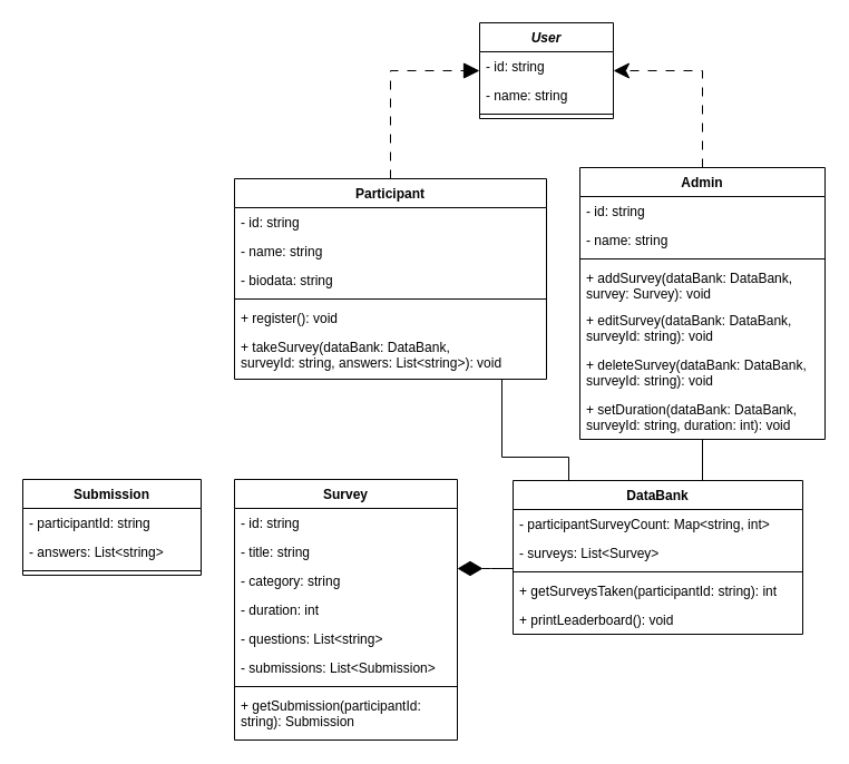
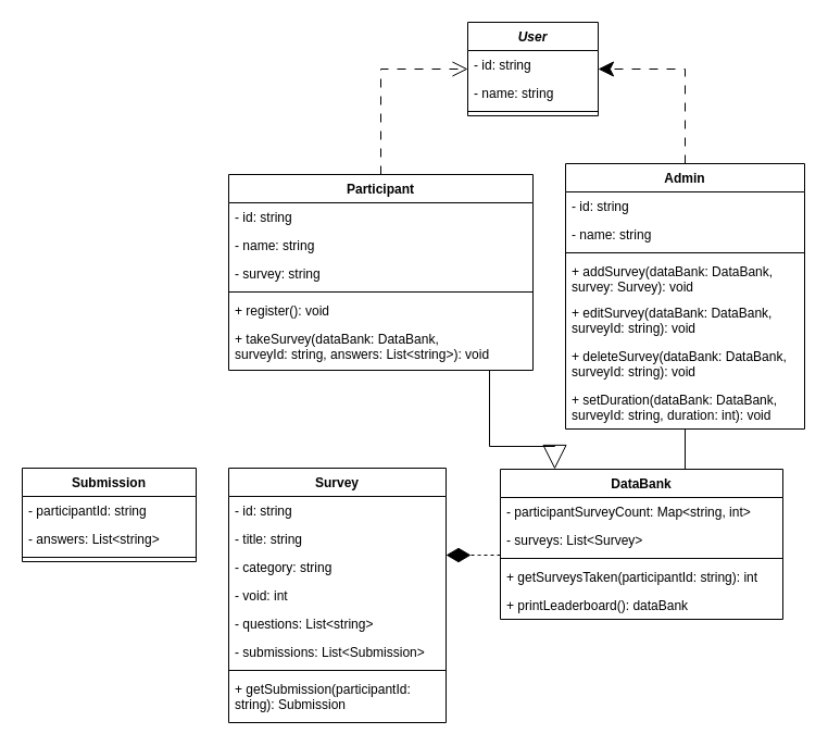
  <mxCell id="0" />
  <mxCell id="1" parent="0" />
  <mxCell id="2" style="rounded=0;html=1;dashed=1;dashPattern=8 8;strokeWidth=1;edgeStyle=orthogonalEdgeStyle;endSize=12;" edge="1" parent="1" source="4" target="37"><mxGeometry relative="1" as="geometry"><Array as="points"><mxPoint x="630" y="63" /></Array></mxGeometry></mxCell>
  <mxCell id="3" style="edgeStyle=orthogonalEdgeStyle;rounded=0;html=1;strokeWidth=1;endArrow=none;endFill=0;endSize=20;" edge="1" parent="1" source="4" target="31"><mxGeometry relative="1" as="geometry"><Array as="points"><mxPoint x="600" y="340" /><mxPoint x="600" y="340" /></Array></mxGeometry></mxCell>
  <mxCell id="4" value="Admin" style="swimlane;fontStyle=1;align=center;verticalAlign=top;childLayout=stackLayout;horizontal=1;startSize=26;horizontalStack=0;resizeParent=1;resizeParentMax=0;resizeLast=0;collapsible=1;marginBottom=0;" parent="1" vertex="1"><mxGeometry x="520" y="150" width="220" height="244" as="geometry" /></mxCell>
  <mxCell id="5" value="- id: string" style="text;strokeColor=none;fillColor=none;align=left;verticalAlign=top;spacingLeft=4;spacingRight=4;overflow=hidden;rotatable=0;points=[[0,0.5],[1,0.5]];portConstraint=eastwest;" parent="4" vertex="1"><mxGeometry y="26" width="220" height="26" as="geometry" /></mxCell>
  <mxCell id="6" value="- name: string" style="text;strokeColor=none;fillColor=none;align=left;verticalAlign=top;spacingLeft=4;spacingRight=4;overflow=hidden;rotatable=0;points=[[0,0.5],[1,0.5]];portConstraint=eastwest;" parent="4" vertex="1"><mxGeometry y="52" width="220" height="26" as="geometry" /></mxCell>
  <mxCell id="7" value="" style="line;strokeWidth=1;fillColor=none;align=left;verticalAlign=middle;spacingTop=-1;spacingLeft=3;spacingRight=3;rotatable=0;labelPosition=right;points=[];portConstraint=eastwest;" parent="4" vertex="1"><mxGeometry y="78" width="220" height="8" as="geometry" /></mxCell>
  <mxCell id="8" value="+ addSurvey(dataBank: DataBank,&#10;survey: Survey): void" style="text;strokeColor=none;fillColor=none;align=left;verticalAlign=top;spacingLeft=4;spacingRight=4;overflow=hidden;rotatable=0;points=[[0,0.5],[1,0.5]];portConstraint=eastwest;" parent="4" vertex="1"><mxGeometry y="86" width="220" height="38" as="geometry" /></mxCell>
  <mxCell id="9" value="+ editSurvey(dataBank: DataBank,&#10;surveyId: string): void" style="text;strokeColor=none;fillColor=none;align=left;verticalAlign=top;spacingLeft=4;spacingRight=4;overflow=hidden;rotatable=0;points=[[0,0.5],[1,0.5]];portConstraint=eastwest;" parent="4" vertex="1"><mxGeometry y="124" width="220" height="40" as="geometry" /></mxCell>
  <mxCell id="10" value="+ deleteSurvey(dataBank: DataBank,&#10;surveyId: string): void" style="text;strokeColor=none;fillColor=none;align=left;verticalAlign=top;spacingLeft=4;spacingRight=4;overflow=hidden;rotatable=0;points=[[0,0.5],[1,0.5]];portConstraint=eastwest;" parent="4" vertex="1"><mxGeometry y="164" width="220" height="40" as="geometry" /></mxCell>
  <mxCell id="11" value="+ setDuration(dataBank: DataBank,&#10;surveyId: string, duration: int): void" style="text;strokeColor=none;fillColor=none;align=left;verticalAlign=top;spacingLeft=4;spacingRight=4;overflow=hidden;rotatable=0;points=[[0,0.5],[1,0.5]];portConstraint=eastwest;" parent="4" vertex="1"><mxGeometry y="204" width="220" height="40" as="geometry" /></mxCell>
- <mxCell id="12" style="edgeStyle=orthogonalEdgeStyle;rounded=0;html=1;dashed=1;dashPattern=8 8;strokeWidth=1;endArrow=block;endFill=1;endSize=12;" edge="1" parent="1" source="14" target="37"><mxGeometry relative="1" as="geometry"><Array as="points"><mxPoint x="350" y="63" /></Array></mxGeometry></mxCell>
- <mxCell id="13" style="edgeStyle=orthogonalEdgeStyle;rounded=0;html=1;strokeWidth=1;endArrow=none;endFill=0;endSize=20;" edge="1" parent="1" source="14" target="31"><mxGeometry relative="1" as="geometry"><Array as="points"><mxPoint x="450" y="410" /><mxPoint x="510" y="410" /></Array></mxGeometry></mxCell>
+ <mxCell id="12" style="edgeStyle=orthogonalEdgeStyle;rounded=0;html=1;dashed=1;dashPattern=8 8;strokeWidth=1;endArrow=open;endFill=1;endSize=12;" edge="1" parent="1" source="14" target="37"><mxGeometry relative="1" as="geometry"><Array as="points"><mxPoint x="350" y="63" /></Array></mxGeometry></mxCell>
+ <mxCell id="13" style="edgeStyle=orthogonalEdgeStyle;rounded=0;html=1;strokeWidth=1;endArrow=block;endFill=0;endSize=20;" edge="1" parent="1" source="14" target="31"><mxGeometry relative="1" as="geometry"><Array as="points"><mxPoint x="450" y="410" /><mxPoint x="510" y="410" /></Array></mxGeometry></mxCell>
  <mxCell id="14" value="Participant" style="swimlane;fontStyle=1;align=center;verticalAlign=top;childLayout=stackLayout;horizontal=1;startSize=26;horizontalStack=0;resizeParent=1;resizeParentMax=0;resizeLast=0;collapsible=1;marginBottom=0;" parent="1" vertex="1"><mxGeometry x="210" y="160" width="280" height="180" as="geometry" /></mxCell>
  <mxCell id="15" value="- id: string" style="text;strokeColor=none;fillColor=none;align=left;verticalAlign=top;spacingLeft=4;spacingRight=4;overflow=hidden;rotatable=0;points=[[0,0.5],[1,0.5]];portConstraint=eastwest;" parent="14" vertex="1"><mxGeometry y="26" width="280" height="26" as="geometry" /></mxCell>
  <mxCell id="16" value="- name: string" style="text;strokeColor=none;fillColor=none;align=left;verticalAlign=top;spacingLeft=4;spacingRight=4;overflow=hidden;rotatable=0;points=[[0,0.5],[1,0.5]];portConstraint=eastwest;" parent="14" vertex="1"><mxGeometry y="52" width="280" height="26" as="geometry" /></mxCell>
- <mxCell id="17" value="- biodata: string" style="text;strokeColor=none;fillColor=none;align=left;verticalAlign=top;spacingLeft=4;spacingRight=4;overflow=hidden;rotatable=0;points=[[0,0.5],[1,0.5]];portConstraint=eastwest;" parent="14" vertex="1"><mxGeometry y="78" width="280" height="26" as="geometry" /></mxCell>
+ <mxCell id="17" value="- survey: string" style="text;strokeColor=none;fillColor=none;align=left;verticalAlign=top;spacingLeft=4;spacingRight=4;overflow=hidden;rotatable=0;points=[[0,0.5],[1,0.5]];portConstraint=eastwest;" parent="14" vertex="1"><mxGeometry y="78" width="280" height="26" as="geometry" /></mxCell>
  <mxCell id="18" value="" style="line;strokeWidth=1;fillColor=none;align=left;verticalAlign=middle;spacingTop=-1;spacingLeft=3;spacingRight=3;rotatable=0;labelPosition=right;points=[];portConstraint=eastwest;" parent="14" vertex="1"><mxGeometry y="104" width="280" height="8" as="geometry" /></mxCell>
  <mxCell id="19" value="+ register(): void" style="text;strokeColor=none;fillColor=none;align=left;verticalAlign=top;spacingLeft=4;spacingRight=4;overflow=hidden;rotatable=0;points=[[0,0.5],[1,0.5]];portConstraint=eastwest;" parent="14" vertex="1"><mxGeometry y="112" width="280" height="26" as="geometry" /></mxCell>
  <mxCell id="20" value="+ takeSurvey(dataBank: DataBank,&#10;surveyId: string, answers: List&lt;string&gt;): void" style="text;strokeColor=none;fillColor=none;align=left;verticalAlign=top;spacingLeft=4;spacingRight=4;overflow=hidden;rotatable=0;points=[[0,0.5],[1,0.5]];portConstraint=eastwest;" parent="14" vertex="1"><mxGeometry y="138" width="280" height="42" as="geometry" /></mxCell>
  <mxCell id="21" value="Survey" style="swimlane;fontStyle=1;align=center;verticalAlign=top;childLayout=stackLayout;horizontal=1;startSize=26;horizontalStack=0;resizeParent=1;resizeParentMax=0;resizeLast=0;collapsible=1;marginBottom=0;" parent="1" vertex="1"><mxGeometry x="210" y="430" width="200" height="234" as="geometry" /></mxCell>
  <mxCell id="22" value="- id: string" style="text;strokeColor=none;fillColor=none;align=left;verticalAlign=top;spacingLeft=4;spacingRight=4;overflow=hidden;rotatable=0;points=[[0,0.5],[1,0.5]];portConstraint=eastwest;" parent="21" vertex="1"><mxGeometry y="26" width="200" height="26" as="geometry" /></mxCell>
  <mxCell id="23" value="- title: string" style="text;strokeColor=none;fillColor=none;align=left;verticalAlign=top;spacingLeft=4;spacingRight=4;overflow=hidden;rotatable=0;points=[[0,0.5],[1,0.5]];portConstraint=eastwest;" parent="21" vertex="1"><mxGeometry y="52" width="200" height="26" as="geometry" /></mxCell>
  <mxCell id="24" value="- category: string" style="text;strokeColor=none;fillColor=none;align=left;verticalAlign=top;spacingLeft=4;spacingRight=4;overflow=hidden;rotatable=0;points=[[0,0.5],[1,0.5]];portConstraint=eastwest;" parent="21" vertex="1"><mxGeometry y="78" width="200" height="26" as="geometry" /></mxCell>
- <mxCell id="25" value="- duration: int" style="text;strokeColor=none;fillColor=none;align=left;verticalAlign=top;spacingLeft=4;spacingRight=4;overflow=hidden;rotatable=0;points=[[0,0.5],[1,0.5]];portConstraint=eastwest;" parent="21" vertex="1"><mxGeometry y="104" width="200" height="26" as="geometry" /></mxCell>
+ <mxCell id="25" value="- void: int" style="text;strokeColor=none;fillColor=none;align=left;verticalAlign=top;spacingLeft=4;spacingRight=4;overflow=hidden;rotatable=0;points=[[0,0.5],[1,0.5]];portConstraint=eastwest;" parent="21" vertex="1"><mxGeometry y="104" width="200" height="26" as="geometry" /></mxCell>
  <mxCell id="26" value="- questions: List&lt;string&gt;" style="text;strokeColor=none;fillColor=none;align=left;verticalAlign=top;spacingLeft=4;spacingRight=4;overflow=hidden;rotatable=0;points=[[0,0.5],[1,0.5]];portConstraint=eastwest;" parent="21" vertex="1"><mxGeometry y="130" width="200" height="26" as="geometry" /></mxCell>
  <mxCell id="27" value="- submissions: List&lt;Submission&gt;" style="text;strokeColor=none;fillColor=none;align=left;verticalAlign=top;spacingLeft=4;spacingRight=4;overflow=hidden;rotatable=0;points=[[0,0.5],[1,0.5]];portConstraint=eastwest;" parent="21" vertex="1"><mxGeometry y="156" width="200" height="26" as="geometry" /></mxCell>
  <mxCell id="28" value="" style="line;strokeWidth=1;fillColor=none;align=left;verticalAlign=middle;spacingTop=-1;spacingLeft=3;spacingRight=3;rotatable=0;labelPosition=right;points=[];portConstraint=eastwest;" parent="21" vertex="1"><mxGeometry y="182" width="200" height="8" as="geometry" /></mxCell>
  <mxCell id="29" value="+ getSubmission(participantId:&#10;string): Submission" style="text;strokeColor=none;fillColor=none;align=left;verticalAlign=top;spacingLeft=4;spacingRight=4;overflow=hidden;rotatable=0;points=[[0,0.5],[1,0.5]];portConstraint=eastwest;" parent="21" vertex="1"><mxGeometry y="190" width="200" height="44" as="geometry" /></mxCell>
- <mxCell id="30" style="edgeStyle=orthogonalEdgeStyle;rounded=0;html=1;strokeWidth=1;endArrow=diamondThin;endFill=1;endSize=20;" edge="1" parent="1" source="31" target="21"><mxGeometry relative="1" as="geometry"><mxPoint x="470" y="550" as="sourcePoint" /><mxPoint x="230" y="520" as="targetPoint" /><Array as="points"><mxPoint x="440" y="510" /><mxPoint x="440" y="510" /></Array></mxGeometry></mxCell>
+ <mxCell id="30" style="edgeStyle=orthogonalEdgeStyle;rounded=0;html=1;strokeWidth=1;endArrow=diamondThin;endFill=1;endSize=20;dashed=1;" edge="1" parent="1" source="31" target="21"><mxGeometry relative="1" as="geometry"><mxPoint x="470" y="550" as="sourcePoint" /><mxPoint x="230" y="520" as="targetPoint" /><Array as="points"><mxPoint x="440" y="510" /><mxPoint x="440" y="510" /></Array></mxGeometry></mxCell>
  <mxCell id="31" value="DataBank" style="swimlane;fontStyle=1;align=center;verticalAlign=top;childLayout=stackLayout;horizontal=1;startSize=26;horizontalStack=0;resizeParent=1;resizeParentMax=0;resizeLast=0;collapsible=1;marginBottom=0;" parent="1" vertex="1"><mxGeometry x="460" y="431" width="260" height="138" as="geometry" /></mxCell>
  <mxCell id="32" value="- participantSurveyCount: Map&lt;string, int&gt;" style="text;strokeColor=none;fillColor=none;align=left;verticalAlign=top;spacingLeft=4;spacingRight=4;overflow=hidden;rotatable=0;points=[[0,0.5],[1,0.5]];portConstraint=eastwest;" parent="31" vertex="1"><mxGeometry y="26" width="260" height="26" as="geometry" /></mxCell>
  <mxCell id="33" value="- surveys: List&lt;Survey&gt;" style="text;strokeColor=none;fillColor=none;align=left;verticalAlign=top;spacingLeft=4;spacingRight=4;overflow=hidden;rotatable=0;points=[[0,0.5],[1,0.5]];portConstraint=eastwest;" parent="31" vertex="1"><mxGeometry y="52" width="260" height="26" as="geometry" /></mxCell>
  <mxCell id="34" value="" style="line;strokeWidth=1;fillColor=none;align=left;verticalAlign=middle;spacingTop=-1;spacingLeft=3;spacingRight=3;rotatable=0;labelPosition=right;points=[];portConstraint=eastwest;" parent="31" vertex="1"><mxGeometry y="78" width="260" height="8" as="geometry" /></mxCell>
  <mxCell id="35" value="+ getSurveysTaken(participantId: string): int" style="text;strokeColor=none;fillColor=none;align=left;verticalAlign=top;spacingLeft=4;spacingRight=4;overflow=hidden;rotatable=0;points=[[0,0.5],[1,0.5]];portConstraint=eastwest;" parent="31" vertex="1"><mxGeometry y="86" width="260" height="26" as="geometry" /></mxCell>
- <mxCell id="36" value="+ printLeaderboard(): void" style="text;strokeColor=none;fillColor=none;align=left;verticalAlign=top;spacingLeft=4;spacingRight=4;overflow=hidden;rotatable=0;points=[[0,0.5],[1,0.5]];portConstraint=eastwest;" parent="31" vertex="1"><mxGeometry y="112" width="260" height="26" as="geometry" /></mxCell>
+ <mxCell id="36" value="+ printLeaderboard(): dataBank" style="text;strokeColor=none;fillColor=none;align=left;verticalAlign=top;spacingLeft=4;spacingRight=4;overflow=hidden;rotatable=0;points=[[0,0.5],[1,0.5]];portConstraint=eastwest;" parent="31" vertex="1"><mxGeometry y="112" width="260" height="26" as="geometry" /></mxCell>
  <mxCell id="37" value="User" style="swimlane;fontStyle=3;align=center;verticalAlign=top;childLayout=stackLayout;horizontal=1;startSize=26;horizontalStack=0;resizeParent=1;resizeParentMax=0;resizeLast=0;collapsible=1;marginBottom=0;" parent="1" vertex="1"><mxGeometry x="430" y="20" width="120" height="86" as="geometry" /></mxCell>
  <mxCell id="38" value="- id: string" style="text;strokeColor=none;fillColor=none;align=left;verticalAlign=top;spacingLeft=4;spacingRight=4;overflow=hidden;rotatable=0;points=[[0,0.5],[1,0.5]];portConstraint=eastwest;fontStyle=0" parent="37" vertex="1"><mxGeometry y="26" width="120" height="26" as="geometry" /></mxCell>
  <mxCell id="39" value="- name: string" style="text;strokeColor=none;fillColor=none;align=left;verticalAlign=top;spacingLeft=4;spacingRight=4;overflow=hidden;rotatable=0;points=[[0,0.5],[1,0.5]];portConstraint=eastwest;fontStyle=0" parent="37" vertex="1"><mxGeometry y="52" width="120" height="26" as="geometry" /></mxCell>
  <mxCell id="40" value="" style="line;strokeWidth=1;fillColor=none;align=left;verticalAlign=middle;spacingTop=-1;spacingLeft=3;spacingRight=3;rotatable=0;labelPosition=right;points=[];portConstraint=eastwest;" parent="37" vertex="1"><mxGeometry y="78" width="120" height="8" as="geometry" /></mxCell>
  <mxCell id="41" value="Submission" style="swimlane;fontStyle=1;align=center;verticalAlign=top;childLayout=stackLayout;horizontal=1;startSize=26;horizontalStack=0;resizeParent=1;resizeParentMax=0;resizeLast=0;collapsible=1;marginBottom=0;" parent="1" vertex="1"><mxGeometry x="20" y="430" width="160" height="86" as="geometry" /></mxCell>
  <mxCell id="42" value="- participantId: string" style="text;strokeColor=none;fillColor=none;align=left;verticalAlign=top;spacingLeft=4;spacingRight=4;overflow=hidden;rotatable=0;points=[[0,0.5],[1,0.5]];portConstraint=eastwest;" parent="41" vertex="1"><mxGeometry y="26" width="160" height="26" as="geometry" /></mxCell>
  <mxCell id="43" value="- answers: List&lt;string&gt;" style="text;strokeColor=none;fillColor=none;align=left;verticalAlign=top;spacingLeft=4;spacingRight=4;overflow=hidden;rotatable=0;points=[[0,0.5],[1,0.5]];portConstraint=eastwest;" parent="41" vertex="1"><mxGeometry y="52" width="160" height="26" as="geometry" /></mxCell>
  <mxCell id="44" value="" style="line;strokeWidth=1;fillColor=none;align=left;verticalAlign=middle;spacingTop=-1;spacingLeft=3;spacingRight=3;rotatable=0;labelPosition=right;points=[];portConstraint=eastwest;" parent="41" vertex="1"><mxGeometry y="78" width="160" height="8" as="geometry" /></mxCell>
